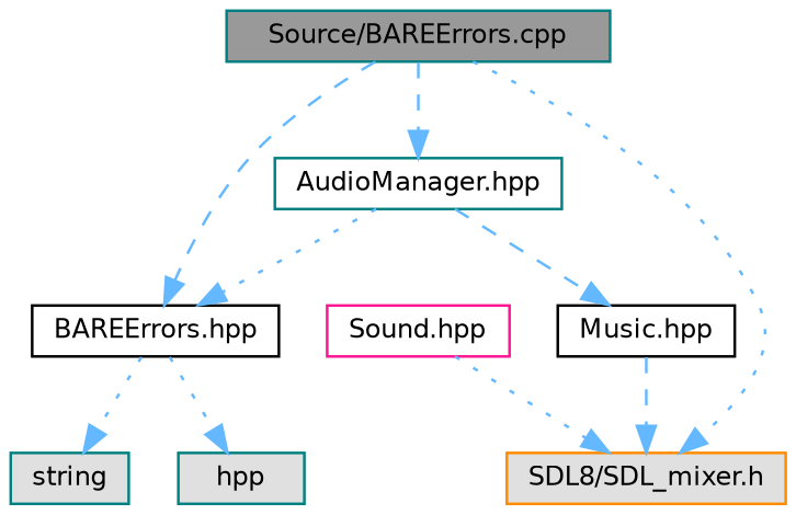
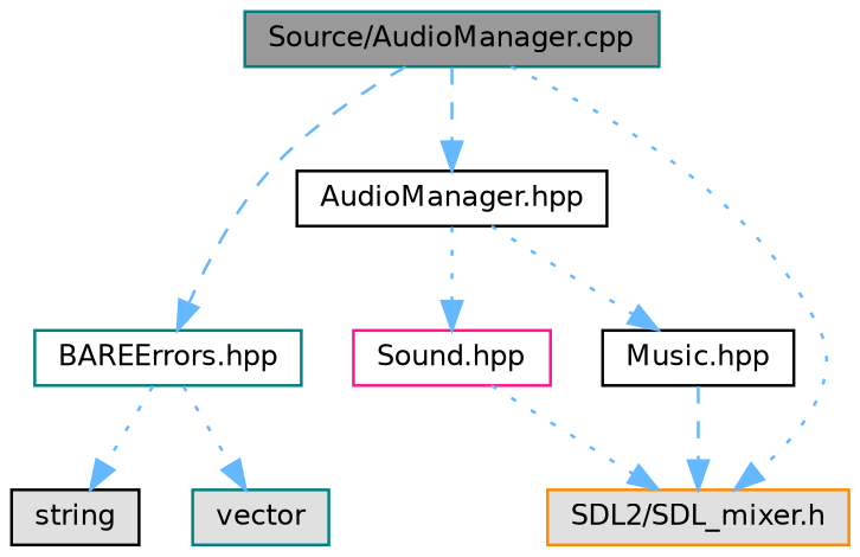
  digraph {
    node [color=teal fillcolor=white fontname=Helvetica fontsize=10 shape=box style=filled]
    edge [color=steelblue1 fontname=Helvetica fontsize=10 labelfontname=Helvetica labelfontsize=10 style=dotted]
-   n1 [fillcolor=grey60 fontcolor=black height=0.2 label="Source/BAREErrors.cpp" width=0.4]
-   n2 [height=0.2 label="AudioManager.hpp" width=0.4]
-   n3 [color=darkorange fillcolor="#E0E0E0" height=0.2 label="SDL8/SDL_mixer.h" width=0.4]
-   n4 [color=black height=0.2 label="BAREErrors.hpp" width=0.4]
+   n1 [fillcolor=grey60 fontcolor=black height=0.2 label="Source/AudioManager.cpp" width=0.4]
+   n2 [color=black height=0.2 label="AudioManager.hpp" width=0.4]
+   n3 [color=darkorange fillcolor="#E0E0E0" height=0.2 label="SDL2/SDL_mixer.h" width=0.4]
+   n4 [height=0.2 label="BAREErrors.hpp" width=0.4]
    n5 [color=deeppink height=0.2 label="Sound.hpp" width=0.4]
    n6 [color=black height=0.2 label="Music.hpp" width=0.4]
-   n7 [fillcolor="#E0E0E0" height=0.2 label=string width=0.4]
-   n8 [fillcolor="#E0E0E0" height=0.2 label=hpp width=0.4]
+   n7 [color=black fillcolor="#E0E0E0" height=0.2 label=string width=0.4]
+   n8 [fillcolor="#E0E0E0" height=0.2 label=vector width=0.4]
    n1 -> n2 [style=dashed]
    n1 -> n3
    n1 -> n4 [style=dashed]
-   n2 -> n4
-   n2 -> n6 [style=dashed]
+   n2 -> n5
+   n2 -> n6
    n4 -> n7
    n4 -> n8
    n5 -> n3
    n6 -> n3 [style=dashed]
  }
